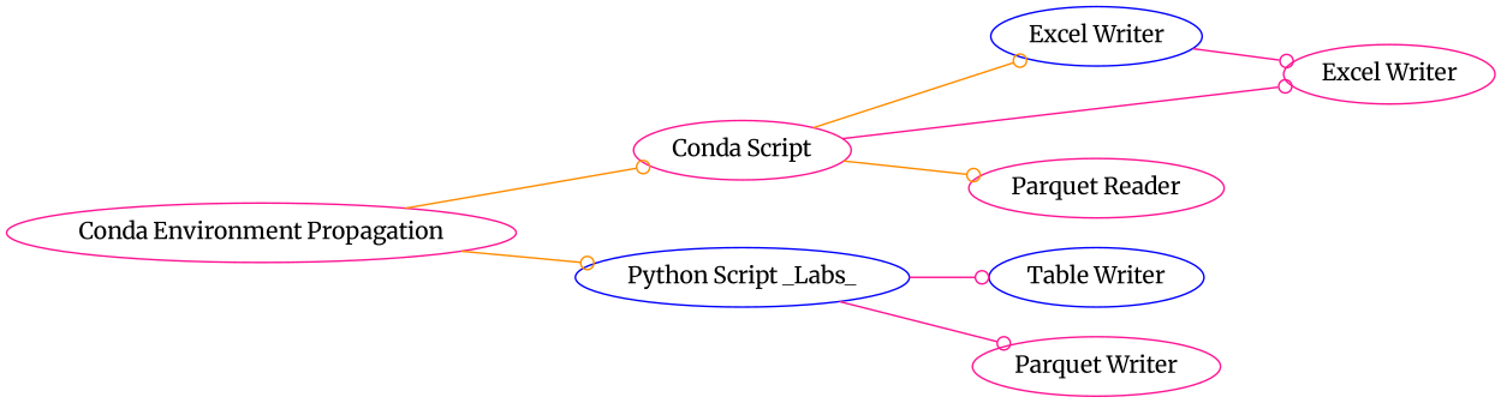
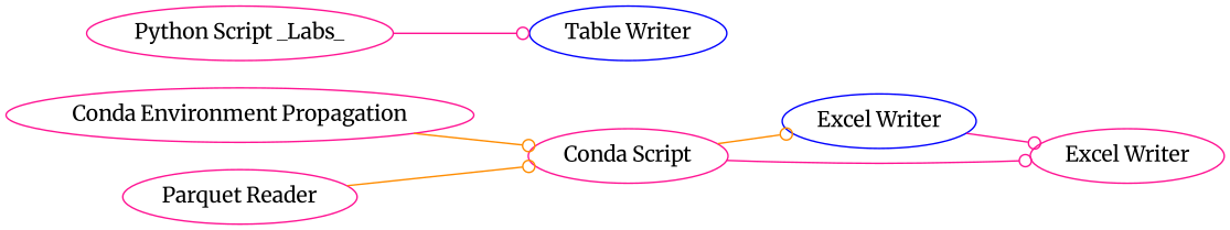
  digraph {
    fontname=Merriweather
    rankdir=LR
    node [color=deeppink fontname=Merriweather]
    edge [arrowhead=odot color=darkorange fontname=Merriweather]
    n1 [label="Conda Environment Propagation"]
    n2 [label="Conda Script"]
-   n3 [color=blue label="Python Script _Labs_"]
+   n3 [label="Python Script _Labs_"]
    n4 [color=blue label="Excel Writer"]
    n5 [label="Excel Writer"]
    n6 [color=blue label="Table Writer"]
-   n7 [label="Parquet Writer"]
    n8 [label="Parquet Reader"]
    n1 -> n2
-   n1 -> n3
    n2 -> n4
    n2 -> n5 [color=deeppink]
    n3 -> n6 [color=deeppink]
-   n3 -> n7 [color=deeppink]
    n4 -> n5 [color=deeppink]
-   n2 -> n8
+   n8 -> n2
  }
